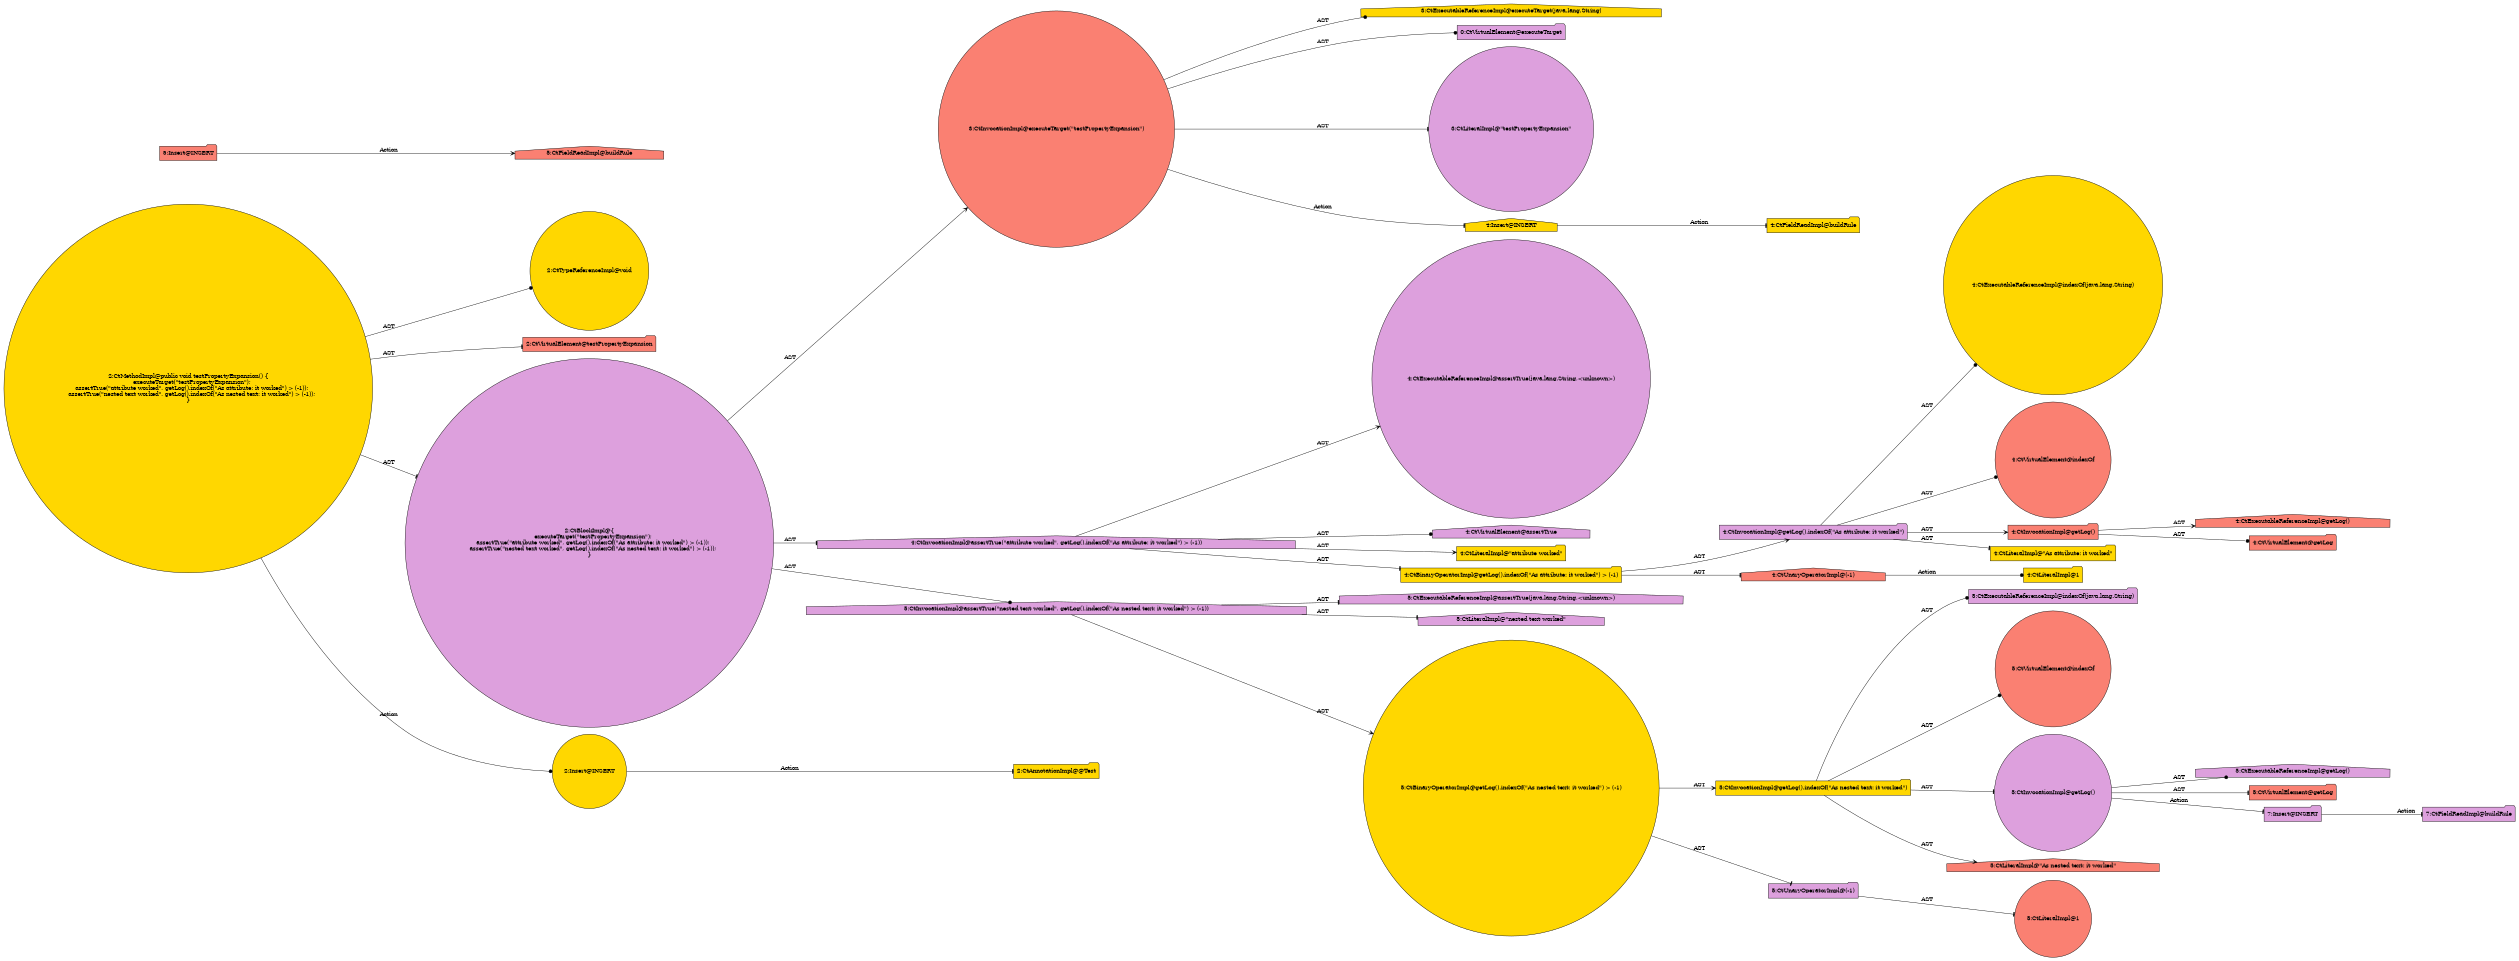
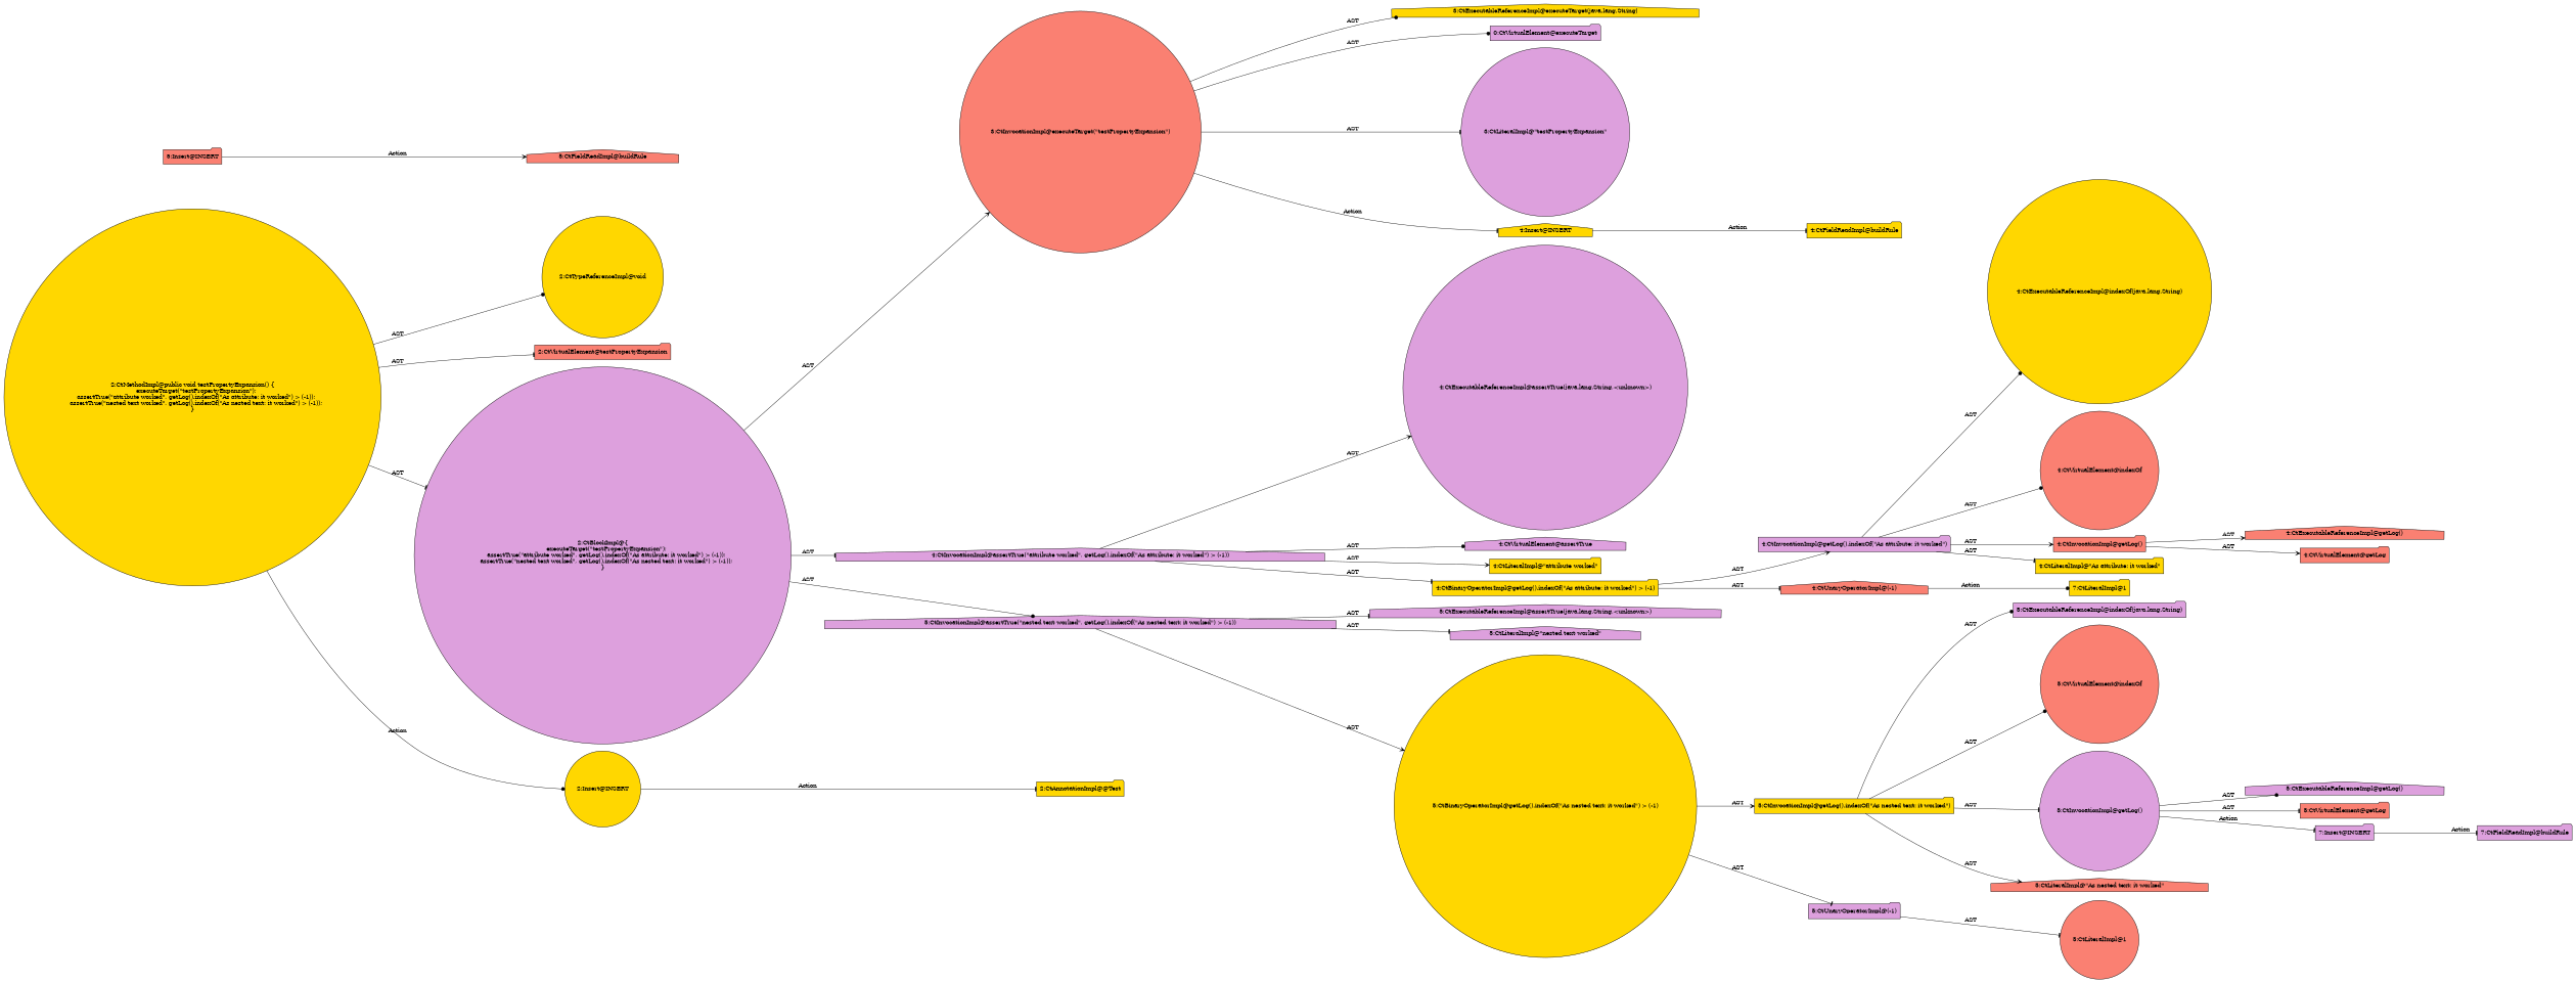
  digraph {
    rankdir=LR
    node [fillcolor=plum shape=folder style=filled]
    edge [arrowhead=tee]
    n1 [fillcolor=gold label="2:CtTypeReferenceImpl@void" shape=circle]
    n2 [fillcolor=salmon label="2:CtVirtualElement@testPropertyExpansion"]
    n3 [fillcolor=gold label="3:CtExecutableReferenceImpl@executeTarget(java.lang.String)" shape=house]
    n4 [label="0:CtVirtualElement@executeTarget"]
    n5 [label="3:CtLiteralImpl@\"testPropertyExpansion\"" shape=circle]
    n6 [fillcolor=salmon label="3:CtInvocationImpl@executeTarget(\"testPropertyExpansion\")" shape=circle]
    n7 [fillcolor=gold label="4:Insert@INSERT" shape=house]
    n8 [fillcolor=gold label="4:CtFieldReadImpl@buildRule"]
    n9 [label="4:CtExecutableReferenceImpl@assertTrue(java.lang.String,<unknown>)" shape=circle]
    n10 [label="4:CtVirtualElement@assertTrue" shape=house]
    n11 [fillcolor=gold label="4:CtLiteralImpl@\"attribute worked\""]
    n12 [fillcolor=gold label="4:CtExecutableReferenceImpl@indexOf(java.lang.String)" shape=circle]
    n13 [fillcolor=salmon label="4:CtVirtualElement@indexOf" shape=circle]
    n14 [fillcolor=salmon label="4:CtExecutableReferenceImpl@getLog()" shape=house]
    n15 [fillcolor=salmon label="4:CtVirtualElement@getLog"]
    n16 [fillcolor=salmon label="4:CtInvocationImpl@getLog()"]
    n17 [fillcolor=salmon label="5:Insert@INSERT"]
    n18 [fillcolor=salmon label="5:CtFieldReadImpl@buildRule" shape=house]
    n19 [fillcolor=gold label="4:CtLiteralImpl@\"As attribute: it worked\""]
    n20 [label="4:CtInvocationImpl@getLog().indexOf(\"As attribute: it worked\")"]
-   n21 [fillcolor=gold label="4:CtLiteralImpl@1"]
+   n21 [fillcolor=gold label="7:CtLiteralImpl@1"]
    n22 [fillcolor=salmon label="4:CtUnaryOperatorImpl@(-1)" shape=house]
    n23 [fillcolor=gold label="4:CtBinaryOperatorImpl@getLog().indexOf(\"As attribute: it worked\") > (-1)"]
    n24 [label="4:CtInvocationImpl@assertTrue(\"attribute worked\", getLog().indexOf(\"As attribute: it worked\") > (-1))" shape=house]
    n25 [label="5:CtExecutableReferenceImpl@assertTrue(java.lang.String,<unknown>)" shape=house]
    n26 [label="5:CtLiteralImpl@\"nested text worked\"" shape=house]
    n27 [label="5:CtExecutableReferenceImpl@indexOf(java.lang.String)"]
    n28 [fillcolor=salmon label="5:CtVirtualElement@indexOf" shape=circle]
    n29 [label="5:CtExecutableReferenceImpl@getLog()" shape=house]
    n30 [fillcolor=salmon label="5:CtVirtualElement@getLog"]
    n31 [label="5:CtInvocationImpl@getLog()" shape=circle]
    n32 [label="7:Insert@INSERT"]
    n33 [label="7:CtFieldReadImpl@buildRule"]
    n34 [fillcolor=salmon label="5:CtLiteralImpl@\"As nested text: it worked\"" shape=house]
    n35 [fillcolor=gold label="5:CtInvocationImpl@getLog().indexOf(\"As nested text: it worked\")"]
    n36 [fillcolor=salmon label="5:CtLiteralImpl@1" shape=circle]
    n37 [label="5:CtUnaryOperatorImpl@(-1)"]
    n38 [fillcolor=gold label="5:CtBinaryOperatorImpl@getLog().indexOf(\"As nested text: it worked\") > (-1)" shape=circle]
    n39 [label="5:CtInvocationImpl@assertTrue(\"nested text worked\", getLog().indexOf(\"As nested text: it worked\") > (-1))" shape=house]
    n40 [label="2:CtBlockImpl@\{\n    executeTarget(\"testPropertyExpansion\");\n    assertTrue(\"attribute worked\", getLog().indexOf(\"As attribute: it worked\") > (-1));\n    assertTrue(\"nested text worked\", getLog().indexOf(\"As nested text: it worked\") > (-1));\n\}" shape=circle]
    n41 [fillcolor=gold label="2:CtMethodImpl@public void testPropertyExpansion() \{\n    executeTarget(\"testPropertyExpansion\");\n    assertTrue(\"attribute worked\", getLog().indexOf(\"As attribute: it worked\") > (-1));\n    assertTrue(\"nested text worked\", getLog().indexOf(\"As nested text: it worked\") > (-1));\n\}" shape=circle]
    n42 [fillcolor=gold label="2:Insert@INSERT" shape=circle]
    n43 [fillcolor=gold label="2:CtAnnotationImpl@@Test"]
    n6 -> n3 [arrowhead=dot label=AST]
    n6 -> n4 [arrowhead=dot label=AST]
    n6 -> n5 [label=AST]
    n6 -> n7 [label=Action]
    n7 -> n8 [label=Action]
    n16 -> n14 [arrowhead=vee label=AST]
-   n16 -> n15 [arrowhead=dot label=AST]
+   n16 -> n15 [arrowhead=vee label=AST]
    n17 -> n18 [arrowhead=vee label=Action]
    n20 -> n12 [arrowhead=dot label=AST]
    n20 -> n13 [arrowhead=dot label=AST]
    n20 -> n16 [arrowhead=vee label=AST]
    n20 -> n19 [label=AST]
    n22 -> n21 [arrowhead=dot label=Action]
    n23 -> n20 [arrowhead=vee label=AST]
    n23 -> n22 [label=AST]
    n24 -> n9 [arrowhead=vee label=AST]
    n24 -> n10 [arrowhead=dot label=AST]
    n24 -> n11 [arrowhead=vee label=AST]
    n24 -> n23 [label=AST]
    n31 -> n29 [arrowhead=dot label=AST]
    n31 -> n30 [label=AST]
    n31 -> n32 [label=Action]
    n32 -> n33 [label=Action]
    n35 -> n27 [arrowhead=dot label=AST]
    n35 -> n28 [arrowhead=dot label=AST]
    n35 -> n31 [label=AST]
    n35 -> n34 [arrowhead=vee label=AST]
    n37 -> n36 [label=AST]
    n38 -> n35 [arrowhead=vee label=AST]
    n38 -> n37 [label=AST]
    n39 -> n25 [label=AST]
    n39 -> n26 [label=AST]
    n39 -> n38 [arrowhead=vee label=AST]
    n40 -> n6 [arrowhead=vee label=AST]
    n40 -> n24 [label=AST]
    n40 -> n39 [arrowhead=dot label=AST]
    n41 -> n1 [arrowhead=dot label=AST]
    n41 -> n2 [label=AST]
    n41 -> n40 [label=AST]
    n41 -> n42 [arrowhead=dot label=Action]
    n42 -> n43 [label=Action]
  }
